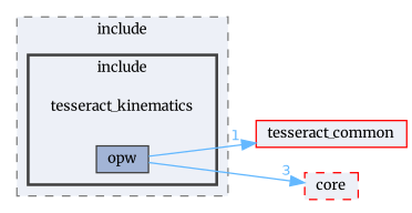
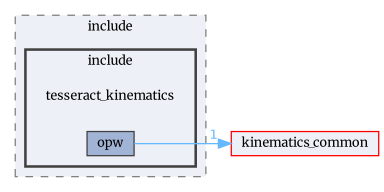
  digraph {
    compound=true
    rankdir=LR
    fontname=Merriweather
    node [fontname=Merriweather fontsize=10 shape=box color=red fillcolor="#edf0f7" style=filled]
    edge [color=steelblue1 fontcolor=steelblue1 fontname=Merriweather fontsize=10 labeldistance=1.5 labelfontname=Helvetica labelfontsize=10]
    n1 [height=0.2 label=tesseract_kinematics shape=plaintext width=0.4 color="" fillcolor="" style=""]
    n2 [color=grey25 fillcolor="#a2b4d6" height=0.2 label=opw width=0.4]
-   n3 [height=0.2 label=tesseract_common width=0.4]
-   n4 [height=0.2 label=core style="filled,dashed" width=0.4]
+   n3 [height=0.2 label=kinematics_common width=0.4]
    subgraph cluster_1 {
      bgcolor="#edf0f7"
      fontsize=10
      label=include
      pencolor=grey50
      style="filled,dashed"
      subgraph cluster_2 {
        bgcolor="#edf0f7"
        fontsize=10
        pencolor=grey25
        style="filled,bold"
        n1
        n2
      }
    }
    n2 -> n3 [headlabel=1]
-   n2 -> n4 [headlabel=3]
  }
